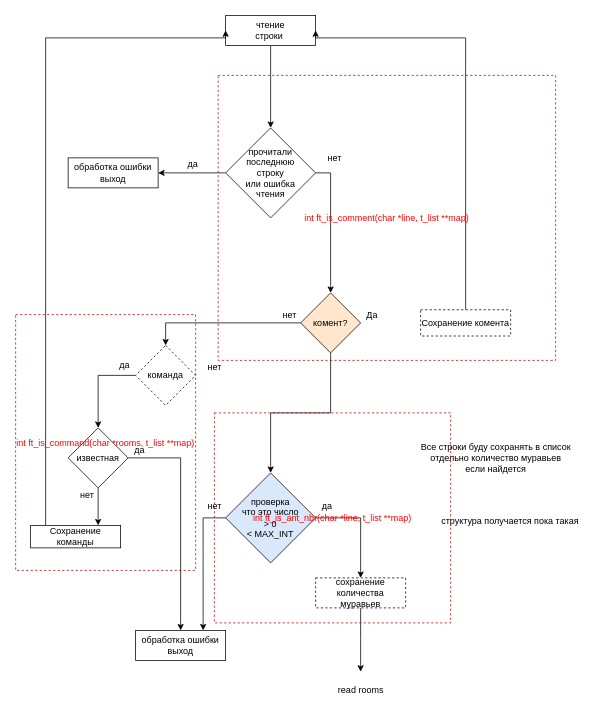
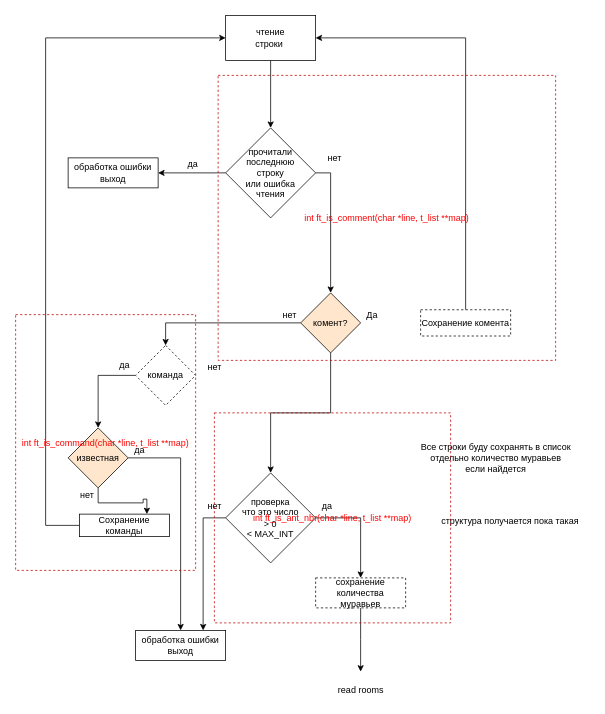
  <mxCell id="0" />
  <mxCell id="1" parent="0" />
  <mxCell id="2" style="edgeStyle=orthogonalEdgeStyle;rounded=0;orthogonalLoop=1;jettySize=auto;html=1;entryX=0.5;entryY=0;entryDx=0;entryDy=0;" parent="1" source="3" target="35" edge="1"><mxGeometry relative="1" as="geometry" /></mxCell>
- <mxCell id="3" value="чтение&lt;br&gt;строки&amp;nbsp;" style="rounded=0;whiteSpace=wrap;html=1;" parent="1" vertex="1"><mxGeometry x="300" y="20" width="120" height="40" as="geometry" /></mxCell>
+ <mxCell id="3" value="чтение&lt;br&gt;строки&amp;nbsp;" style="rounded=0;whiteSpace=wrap;html=1;" parent="1" vertex="1"><mxGeometry x="300" y="20" width="120" height="60" as="geometry" /></mxCell>
  <mxCell id="4" style="edgeStyle=orthogonalEdgeStyle;rounded=0;orthogonalLoop=1;jettySize=auto;html=1;entryX=0.5;entryY=0;entryDx=0;entryDy=0;" parent="1" source="6" target="11" edge="1"><mxGeometry relative="1" as="geometry"><mxPoint x="480" y="770" as="targetPoint" /><Array as="points"><mxPoint x="480" y="690" /></Array></mxGeometry></mxCell>
  <mxCell id="5" style="edgeStyle=orthogonalEdgeStyle;rounded=0;orthogonalLoop=1;jettySize=auto;html=1;exitX=0;exitY=0.5;exitDx=0;exitDy=0;" parent="1" source="6" target="9" edge="1"><mxGeometry relative="1" as="geometry"><mxPoint x="270" y="690" as="targetPoint" /><Array as="points"><mxPoint x="270" y="690" /></Array></mxGeometry></mxCell>
- <mxCell id="6" value="&lt;span style=&quot;white-space: normal&quot;&gt;проверка &lt;br&gt;что это число&lt;br&gt;&amp;gt; 0&lt;br&gt;&amp;lt; MAX_INT&lt;br&gt;&lt;/span&gt;" style="rhombus;whiteSpace=wrap;html=1;fillColor=#dae8fc;" parent="1" vertex="1"><mxGeometry x="300" y="630" width="120" height="120" as="geometry" /></mxCell>
+ <mxCell id="6" value="&lt;span style=&quot;white-space: normal&quot;&gt;проверка &lt;br&gt;что это число&lt;br&gt;&amp;gt; 0&lt;br&gt;&amp;lt; MAX_INT&lt;br&gt;&lt;/span&gt;" style="rhombus;whiteSpace=wrap;html=1;" parent="1" vertex="1"><mxGeometry x="300" y="630" width="120" height="120" as="geometry" /></mxCell>
  <mxCell id="7" value="да" style="text;html=1;align=center;verticalAlign=middle;resizable=0;points=[];autosize=1;" parent="1" vertex="1"><mxGeometry x="420" y="665" width="30" height="20" as="geometry" /></mxCell>
  <mxCell id="8" value="нет" style="text;html=1;align=center;verticalAlign=middle;resizable=0;points=[];autosize=1;" parent="1" vertex="1"><mxGeometry x="270" y="665" width="30" height="20" as="geometry" /></mxCell>
  <mxCell id="9" value="обработка ошибки&lt;br&gt;выход" style="rounded=0;whiteSpace=wrap;html=1;" parent="1" vertex="1"><mxGeometry x="180" y="840" width="120" height="40" as="geometry" /></mxCell>
  <mxCell id="10" style="edgeStyle=orthogonalEdgeStyle;rounded=0;orthogonalLoop=1;jettySize=auto;html=1;" parent="1" source="11" edge="1"><mxGeometry relative="1" as="geometry"><mxPoint x="480" y="895" as="targetPoint" /></mxGeometry></mxCell>
  <mxCell id="11" value="сохранение&lt;br&gt;количества&lt;br&gt;муравьев" style="rounded=0;whiteSpace=wrap;html=1;dashed=1;" parent="1" vertex="1"><mxGeometry x="420" y="770" width="120" height="40" as="geometry" /></mxCell>
  <mxCell id="12" style="edgeStyle=orthogonalEdgeStyle;rounded=0;orthogonalLoop=1;jettySize=auto;html=1;" parent="1" source="14" target="6" edge="1"><mxGeometry relative="1" as="geometry"><mxPoint x="560" y="430" as="targetPoint" /></mxGeometry></mxCell>
  <mxCell id="13" style="edgeStyle=orthogonalEdgeStyle;rounded=0;orthogonalLoop=1;jettySize=auto;html=1;entryX=0.5;entryY=0;entryDx=0;entryDy=0;" parent="1" source="14" target="20" edge="1"><mxGeometry relative="1" as="geometry"><mxPoint x="300" y="430" as="targetPoint" /></mxGeometry></mxCell>
  <mxCell id="14" value="комент?" style="rhombus;whiteSpace=wrap;html=1;fillColor=#ffe6cc;" parent="1" vertex="1"><mxGeometry x="400" y="390" width="80" height="80" as="geometry" /></mxCell>
  <mxCell id="15" value="Да" style="text;html=1;align=center;verticalAlign=middle;resizable=0;points=[];autosize=1;" parent="1" vertex="1"><mxGeometry x="480" y="410" width="30" height="20" as="geometry" /></mxCell>
  <mxCell id="16" value="нет" style="text;html=1;align=center;verticalAlign=middle;resizable=0;points=[];autosize=1;" parent="1" vertex="1"><mxGeometry x="370" y="410" width="30" height="20" as="geometry" /></mxCell>
  <mxCell id="17" style="edgeStyle=orthogonalEdgeStyle;rounded=0;orthogonalLoop=1;jettySize=auto;html=1;entryX=1;entryY=0.5;entryDx=0;entryDy=0;" parent="1" source="18" target="3" edge="1"><mxGeometry relative="1" as="geometry"><Array as="points"><mxPoint x="620" y="50" /></Array></mxGeometry></mxCell>
  <mxCell id="18" value="Сохранение комента" style="rounded=0;whiteSpace=wrap;html=1;dashed=1;" parent="1" vertex="1"><mxGeometry x="560" y="412.5" width="120" height="35" as="geometry" /></mxCell>
  <mxCell id="19" style="edgeStyle=orthogonalEdgeStyle;rounded=0;orthogonalLoop=1;jettySize=auto;html=1;entryX=0.5;entryY=0;entryDx=0;entryDy=0;" parent="1" source="20" target="25" edge="1"><mxGeometry relative="1" as="geometry" /></mxCell>
  <mxCell id="20" value="команда" style="rhombus;whiteSpace=wrap;html=1;dashed=1;" parent="1" vertex="1"><mxGeometry x="180" y="460" width="80" height="80" as="geometry" /></mxCell>
  <mxCell id="21" value="да" style="text;html=1;align=center;verticalAlign=middle;resizable=0;points=[];autosize=1;" parent="1" vertex="1"><mxGeometry x="150" y="477" width="30" height="20" as="geometry" /></mxCell>
  <mxCell id="22" value="нет" style="text;html=1;align=center;verticalAlign=middle;resizable=0;points=[];autosize=1;" parent="1" vertex="1"><mxGeometry x="270" y="479" width="30" height="20" as="geometry" /></mxCell>
  <mxCell id="23" style="edgeStyle=orthogonalEdgeStyle;rounded=0;orthogonalLoop=1;jettySize=auto;html=1;entryX=0.5;entryY=0;entryDx=0;entryDy=0;" parent="1" source="25" target="9" edge="1"><mxGeometry relative="1" as="geometry"><mxPoint x="250" y="640" as="targetPoint" /></mxGeometry></mxCell>
  <mxCell id="24" style="edgeStyle=orthogonalEdgeStyle;rounded=0;orthogonalLoop=1;jettySize=auto;html=1;entryX=0.75;entryY=0;entryDx=0;entryDy=0;" parent="1" source="25" target="29" edge="1"><mxGeometry relative="1" as="geometry"><mxPoint x="130" y="680" as="targetPoint" /></mxGeometry></mxCell>
- <mxCell id="25" value="известная" style="rhombus;whiteSpace=wrap;html=1;" parent="1" vertex="1"><mxGeometry x="90" y="570" width="80" height="80" as="geometry" /></mxCell>
+ <mxCell id="25" value="известная" style="rhombus;whiteSpace=wrap;html=1;fillColor=#ffe6cc;" parent="1" vertex="1"><mxGeometry x="90" y="570" width="80" height="80" as="geometry" /></mxCell>
  <mxCell id="26" value="да" style="text;html=1;align=center;verticalAlign=middle;resizable=0;points=[];autosize=1;" parent="1" vertex="1"><mxGeometry x="170" y="590" width="30" height="20" as="geometry" /></mxCell>
  <mxCell id="27" value="нет" style="text;html=1;align=center;verticalAlign=middle;resizable=0;points=[];autosize=1;" parent="1" vertex="1"><mxGeometry x="100" y="650" width="30" height="20" as="geometry" /></mxCell>
  <mxCell id="28" style="edgeStyle=orthogonalEdgeStyle;rounded=0;orthogonalLoop=1;jettySize=auto;html=1;entryX=0;entryY=0.5;entryDx=0;entryDy=0;" parent="1" source="29" target="3" edge="1"><mxGeometry relative="1" as="geometry"><Array as="points"><mxPoint x="60" y="50" /></Array></mxGeometry></mxCell>
- <mxCell id="29" value="Сохранение&lt;br&gt;команды" style="rounded=0;whiteSpace=wrap;html=1;" parent="1" vertex="1"><mxGeometry x="40" y="700" width="120" height="30" as="geometry" /></mxCell>
+ <mxCell id="29" value="Сохранение&lt;br&gt;команды" style="rounded=0;whiteSpace=wrap;html=1;" parent="1" vertex="1"><mxGeometry x="105" y="685" width="120" height="30" as="geometry" /></mxCell>
  <mxCell id="30" value="read rooms" style="text;html=1;align=center;verticalAlign=middle;resizable=0;points=[];autosize=1;" parent="1" vertex="1"><mxGeometry x="440" y="910" width="80" height="20" as="geometry" /></mxCell>
  <mxCell id="31" value="Все строки буду сохранять в список&lt;br&gt;отдельно количество муравьев&lt;br&gt;если найдется" style="text;html=1;align=center;verticalAlign=middle;resizable=0;points=[];autosize=1;" parent="1" vertex="1"><mxGeometry x="550" y="585" width="220" height="50" as="geometry" /></mxCell>
  <mxCell id="32" value="структура получается пока такая" style="text;html=1;align=center;verticalAlign=middle;resizable=0;points=[];autosize=1;" parent="1" vertex="1"><mxGeometry x="574" y="684" width="210" height="20" as="geometry" /></mxCell>
  <mxCell id="33" style="edgeStyle=orthogonalEdgeStyle;rounded=0;orthogonalLoop=1;jettySize=auto;html=1;entryX=0.5;entryY=0;entryDx=0;entryDy=0;exitX=1;exitY=0.5;exitDx=0;exitDy=0;" parent="1" source="35" target="14" edge="1"><mxGeometry relative="1" as="geometry" /></mxCell>
  <mxCell id="34" style="edgeStyle=orthogonalEdgeStyle;rounded=0;orthogonalLoop=1;jettySize=auto;html=1;exitX=0;exitY=0.5;exitDx=0;exitDy=0;" parent="1" source="35" target="38" edge="1"><mxGeometry relative="1" as="geometry"><mxPoint x="220" y="230" as="targetPoint" /></mxGeometry></mxCell>
  <mxCell id="35" value="прочитали&lt;br&gt;последнюю&lt;br&gt;строку&lt;br&gt;или ошибка &lt;br&gt;чтения" style="rhombus;whiteSpace=wrap;html=1;" parent="1" vertex="1"><mxGeometry x="300" y="170" width="120" height="120" as="geometry" /></mxCell>
  <mxCell id="36" value="нет" style="text;html=1;align=center;verticalAlign=middle;resizable=0;points=[];autosize=1;" parent="1" vertex="1"><mxGeometry x="430" y="200" width="30" height="20" as="geometry" /></mxCell>
  <mxCell id="37" value="да" style="text;html=1;align=center;verticalAlign=middle;resizable=0;points=[];autosize=1;" parent="1" vertex="1"><mxGeometry x="241" y="208" width="30" height="20" as="geometry" /></mxCell>
  <mxCell id="38" value="обработка ошибки&lt;br&gt;выход" style="rounded=0;whiteSpace=wrap;html=1;" parent="1" vertex="1"><mxGeometry x="90" y="210" width="120" height="40" as="geometry" /></mxCell>
- <mxCell id="39" value="&lt;font color=&quot;#ff0000&quot;&gt;int ft_is_command(char *rooms, t_list **map)&lt;br&gt;&lt;/font&gt;" style="rounded=0;whiteSpace=wrap;html=1;fillColor=none;dashed=1;strokeColor=#BF0000;" parent="1" vertex="1"><mxGeometry y="419" width="240" height="341" as="geometry" x="20" /></mxCell>
+ <mxCell id="39" value="&lt;font color=&quot;#ff0000&quot;&gt;int ft_is_command(char *line, t_list **map)&lt;br&gt;&lt;/font&gt;" style="rounded=0;whiteSpace=wrap;html=1;fillColor=none;dashed=1;strokeColor=#BF0000;" parent="1" vertex="1"><mxGeometry y="419" width="240" height="341" as="geometry" x="20" /></mxCell>
  <mxCell id="40" value="&lt;font color=&quot;#ff0000&quot;&gt;int ft_is_comment(char *line, t_list **map)&lt;br&gt;&lt;/font&gt;" style="rounded=0;whiteSpace=wrap;html=1;fillColor=none;dashed=1;strokeColor=#BF0000;" parent="1" vertex="1"><mxGeometry x="290" y="100" width="450" height="380" as="geometry" /></mxCell>
  <mxCell id="41" value="&lt;font color=&quot;#ff0000&quot;&gt;int ft_is_ant_nbr(char *line, t_list **map)&lt;br&gt;&lt;/font&gt;" style="rounded=0;whiteSpace=wrap;html=1;fillColor=none;dashed=1;strokeColor=#BF0000;" parent="1" vertex="1"><mxGeometry x="285" y="550" width="315" height="280" as="geometry" /></mxCell>
